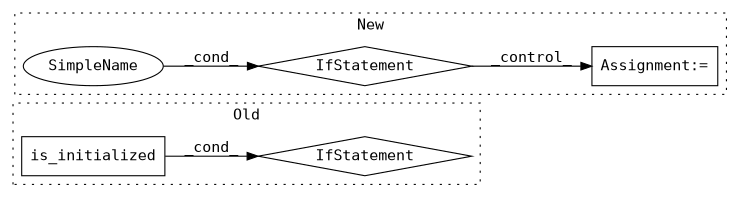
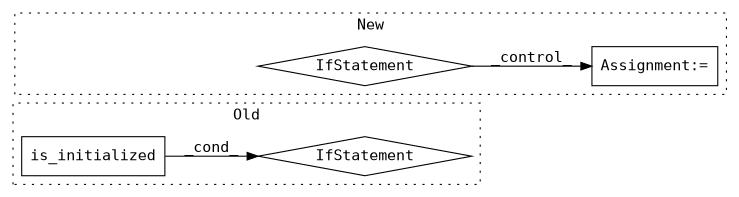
  digraph {
    rankdir=LR
    fontname="DejaVu Sans Mono"
    node [a=25 shape=box fontname="DejaVu Sans Mono"]
    edge [fontname="DejaVu Sans Mono"]
    n1 [a=32 l=16 label=is_initialized s=8387]
    n2 [l="4,2" label=IfStatement s="8491,8511" shape=diamond]
    n3 [l="10,2" label=IfStatement s="8538,8586" shape=diamond]
    n4 [a=7 l=1 label="Assignment:=" s=8888]
-   n5 [a=42 label=SimpleName shape=ellipse]
    subgraph cluster_1 {
      label=Old
      style=dotted
      n1
      n2
    }
    subgraph cluster_2 {
      label=New
      style=dotted
      n3
      n4
-     n5
    }
    n1 -> n2 [label=_cond_]
    n3 -> n4 [label=_control_]
-   n5 -> n3 [label=_cond_]
  }
